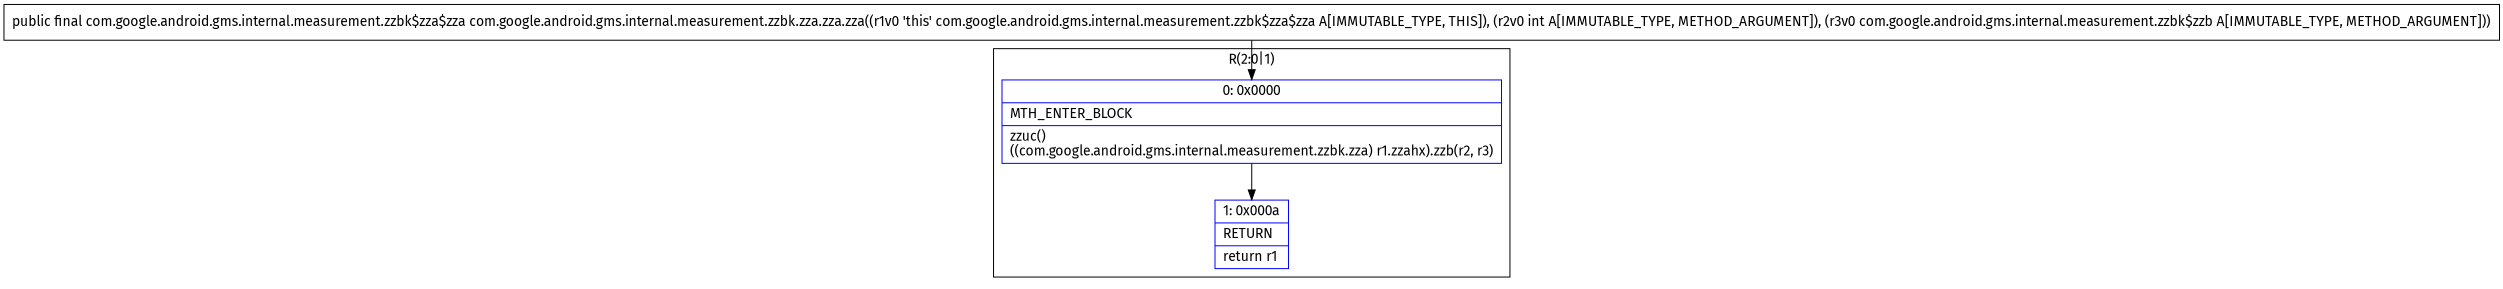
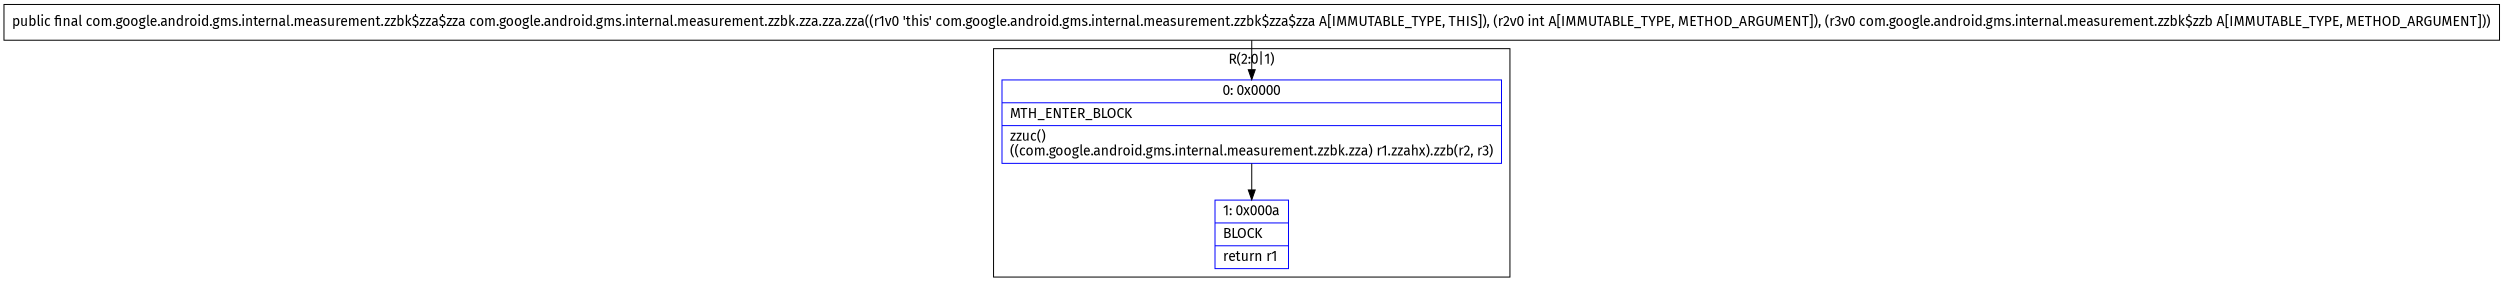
  digraph {
    fontname="Fira Sans"
    node [color=blue shape=record fontname="Fira Sans"]
    edge [fontname="Fira Sans"]
    n1 [label="{0\:\ 0x0000|MTH_ENTER_BLOCK\l|zzuc()\l((com.google.android.gms.internal.measurement.zzbk.zza) r1.zzahx).zzb(r2, r3)\l}"]
-   n2 [label="{1\:\ 0x000a|RETURN\l|return r1\l}"]
+   n2 [label="{1\:\ 0x000a|BLOCK\l|return r1\l}"]
    n3 [label="{public final com.google.android.gms.internal.measurement.zzbk$zza$zza com.google.android.gms.internal.measurement.zzbk.zza.zza.zza((r1v0 'this' com.google.android.gms.internal.measurement.zzbk$zza$zza A[IMMUTABLE_TYPE, THIS]), (r2v0 int A[IMMUTABLE_TYPE, METHOD_ARGUMENT]), (r3v0 com.google.android.gms.internal.measurement.zzbk$zzb A[IMMUTABLE_TYPE, METHOD_ARGUMENT])) }" color=""]
    subgraph cluster_1 {
      label="R(2:0|1)"
      n1
      n2
    }
    n1 -> n2
    n3 -> n1
  }
